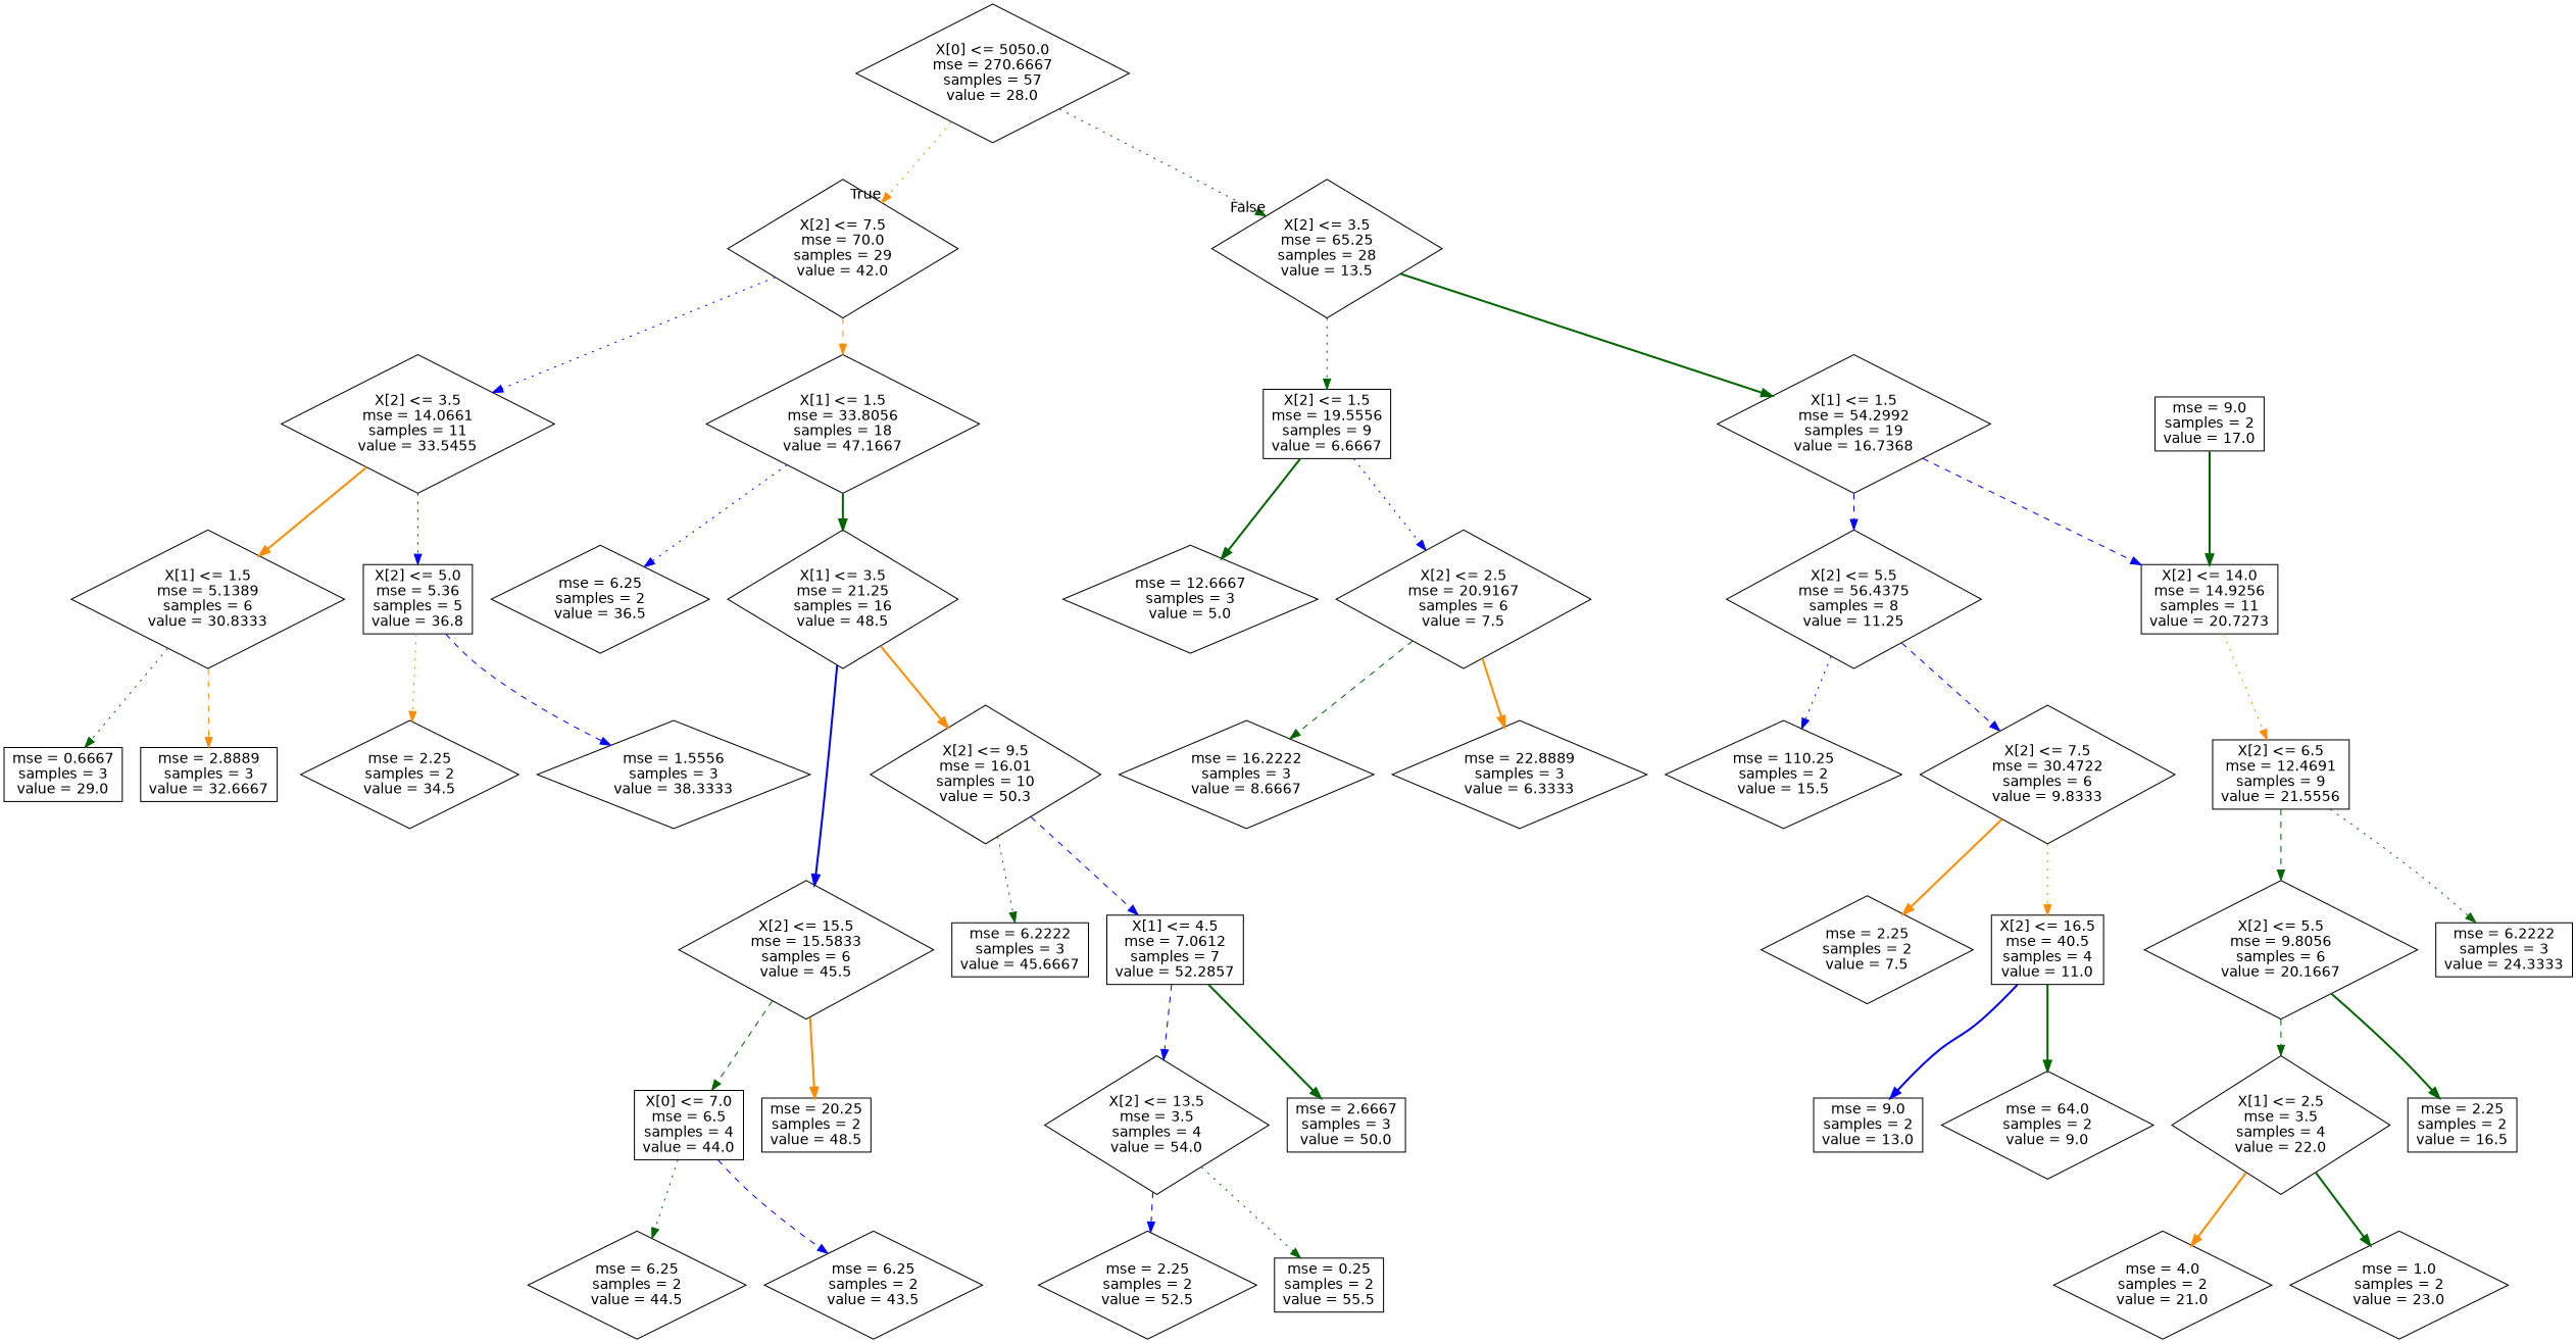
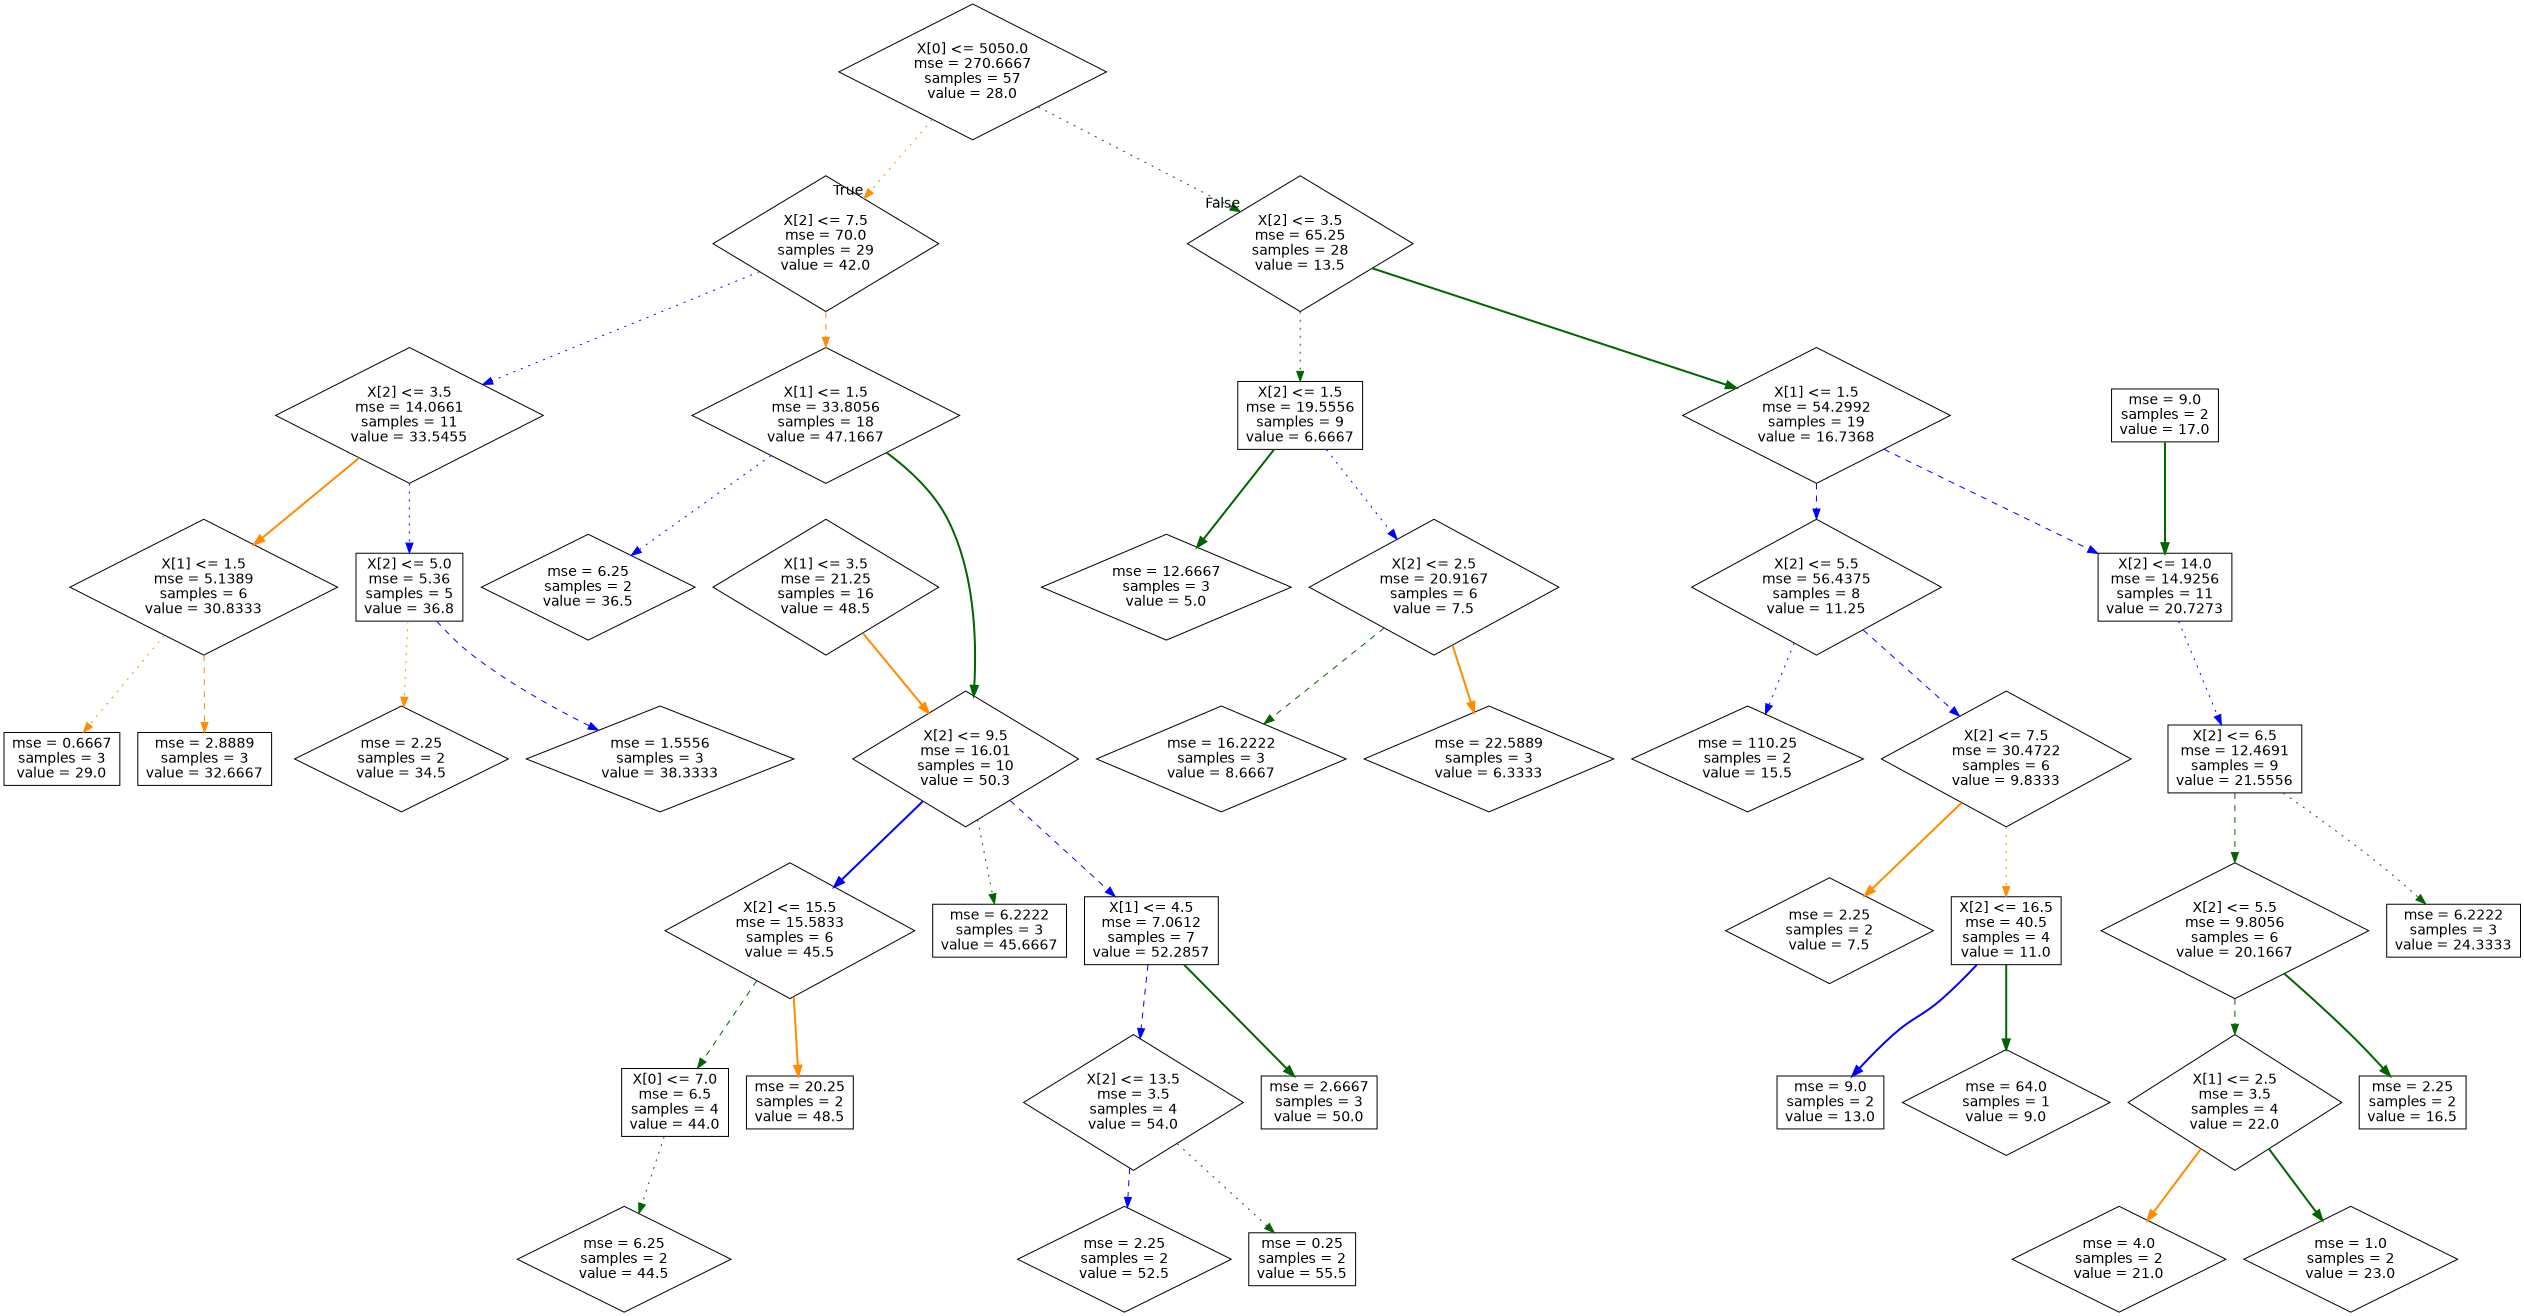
  digraph {
    fontname="DejaVu Sans"
    node [fontname="DejaVu Sans" shape=diamond]
    edge [color=darkgreen fontname="DejaVu Sans" style=dotted]
    n1 [label="X[0] <= 5050.0\nmse = 270.6667\nsamples = 57\nvalue = 28.0"]
    n2 [label="X[2] <= 7.5\nmse = 70.0\nsamples = 29\nvalue = 42.0"]
    n3 [label="X[2] <= 3.5\nmse = 65.25\nsamples = 28\nvalue = 13.5"]
    n4 [label="X[2] <= 3.5\nmse = 14.0661\nsamples = 11\nvalue = 33.5455"]
    n5 [label="X[1] <= 1.5\nmse = 33.8056\nsamples = 18\nvalue = 47.1667"]
    n6 [label="X[2] <= 1.5\nmse = 19.5556\nsamples = 9\nvalue = 6.6667" shape=box]
    n7 [label="X[1] <= 1.5\nmse = 54.2992\nsamples = 19\nvalue = 16.7368"]
    n8 [label="X[1] <= 1.5\nmse = 5.1389\nsamples = 6\nvalue = 30.8333"]
    n9 [label="X[2] <= 5.0\nmse = 5.36\nsamples = 5\nvalue = 36.8" shape=box]
    n10 [label="mse = 6.25\nsamples = 2\nvalue = 36.5"]
    n11 [label="X[1] <= 3.5\nmse = 21.25\nsamples = 16\nvalue = 48.5"]
    n12 [label="mse = 0.6667\nsamples = 3\nvalue = 29.0" shape=box]
    n13 [label="mse = 2.8889\nsamples = 3\nvalue = 32.6667" shape=box]
    n14 [label="mse = 2.25\nsamples = 2\nvalue = 34.5"]
    n15 [label="mse = 1.5556\nsamples = 3\nvalue = 38.3333"]
    n16 [label="X[2] <= 15.5\nmse = 15.5833\nsamples = 6\nvalue = 45.5"]
    n17 [label="X[2] <= 9.5\nmse = 16.01\nsamples = 10\nvalue = 50.3"]
    n18 [label="X[0] <= 7.0\nmse = 6.5\nsamples = 4\nvalue = 44.0" shape=box]
    n19 [label="mse = 20.25\nsamples = 2\nvalue = 48.5" shape=box]
    n20 [label="mse = 6.2222\nsamples = 3\nvalue = 45.6667" shape=box]
    n21 [label="X[1] <= 4.5\nmse = 7.0612\nsamples = 7\nvalue = 52.2857" shape=box]
    n22 [label="mse = 6.25\nsamples = 2\nvalue = 44.5"]
-   n23 [label="mse = 6.25\nsamples = 2\nvalue = 43.5"]
    n24 [label="X[2] <= 13.5\nmse = 3.5\nsamples = 4\nvalue = 54.0"]
    n25 [label="mse = 2.6667\nsamples = 3\nvalue = 50.0" shape=box]
    n26 [label="mse = 2.25\nsamples = 2\nvalue = 52.5"]
    n27 [label="mse = 0.25\nsamples = 2\nvalue = 55.5" shape=box]
    n28 [label="mse = 12.6667\nsamples = 3\nvalue = 5.0"]
    n29 [label="X[2] <= 2.5\nmse = 20.9167\nsamples = 6\nvalue = 7.5"]
    n30 [label="X[2] <= 5.5\nmse = 56.4375\nsamples = 8\nvalue = 11.25"]
    n31 [label="X[2] <= 14.0\nmse = 14.9256\nsamples = 11\nvalue = 20.7273" shape=box]
    n32 [label="mse = 16.2222\nsamples = 3\nvalue = 8.6667"]
-   n33 [label="mse = 22.8889\nsamples = 3\nvalue = 6.3333"]
+   n33 [label="mse = 22.5889\nsamples = 3\nvalue = 6.3333"]
    n34 [label="mse = 110.25\nsamples = 2\nvalue = 15.5"]
    n35 [label="X[2] <= 7.5\nmse = 30.4722\nsamples = 6\nvalue = 9.8333"]
    n36 [label="X[2] <= 6.5\nmse = 12.4691\nsamples = 9\nvalue = 21.5556" shape=box]
    n37 [label="mse = 2.25\nsamples = 2\nvalue = 7.5"]
    n38 [label="X[2] <= 16.5\nmse = 40.5\nsamples = 4\nvalue = 11.0" shape=box]
    n39 [label="mse = 9.0\nsamples = 2\nvalue = 13.0" shape=box]
-   n40 [label="mse = 64.0\nsamples = 2\nvalue = 9.0"]
+   n40 [label="mse = 64.0\nsamples = 1\nvalue = 9.0"]
    n41 [label="X[2] <= 5.5\nmse = 9.8056\nsamples = 6\nvalue = 20.1667"]
    n42 [label="mse = 6.2222\nsamples = 3\nvalue = 24.3333" shape=box]
    n43 [label="mse = 9.0\nsamples = 2\nvalue = 17.0" shape=box]
    n44 [label="X[1] <= 2.5\nmse = 3.5\nsamples = 4\nvalue = 22.0"]
    n45 [label="mse = 2.25\nsamples = 2\nvalue = 16.5" shape=box]
    n46 [label="mse = 4.0\nsamples = 2\nvalue = 21.0"]
    n47 [label="mse = 1.0\nsamples = 2\nvalue = 23.0"]
    n1 -> n2 [color=darkorange headlabel=True labelangle=45 labeldistance=2.5]
    n1 -> n3 [headlabel=False labelangle=-45 labeldistance=2.5]
    n2 -> n4 [color=blue]
    n2 -> n5 [color=darkorange style=dashed]
    n3 -> n6
    n3 -> n7 [style=bold]
    n4 -> n8 [color=darkorange style=bold]
    n4 -> n9 [color=blue]
    n5 -> n10 [color=blue]
-   n5 -> n11 [style=bold]
+   n5 -> n17 [style=bold]
    n6 -> n28 [style=bold]
    n6 -> n29 [color=blue]
    n7 -> n30 [color=blue style=dashed]
    n7 -> n31 [color=blue style=dashed]
-   n8 -> n12
+   n8 -> n12 [color=darkorange]
    n8 -> n13 [color=darkorange style=dashed]
    n9 -> n14 [color=darkorange]
    n9 -> n15 [color=blue style=dashed]
-   n11 -> n16 [color=blue style=bold]
+   n17 -> n16 [color=blue style=bold]
    n11 -> n17 [color=darkorange style=bold]
    n16 -> n18 [style=dashed]
    n16 -> n19 [color=darkorange style=bold]
    n17 -> n20
    n17 -> n21 [color=blue style=dashed]
    n18 -> n22
-   n18 -> n23 [color=blue style=dashed]
    n21 -> n24 [color=blue style=dashed]
    n21 -> n25 [style=bold]
    n24 -> n26 [color=blue style=dashed]
    n24 -> n27
    n29 -> n32 [style=dashed]
    n29 -> n33 [color=darkorange style=bold]
    n30 -> n34 [color=blue]
    n30 -> n35 [color=blue style=dashed]
-   n31 -> n36 [color=darkorange]
+   n31 -> n36 [color=blue]
    n35 -> n37 [color=darkorange style=bold]
    n35 -> n38 [color=darkorange]
    n36 -> n41 [style=dashed]
    n36 -> n42
    n38 -> n39 [color=blue style=bold]
    n38 -> n40 [style=bold]
    n41 -> n44 [style=dashed]
    n41 -> n45 [style=bold]
    n43 -> n31 [style=bold]
    n44 -> n46 [color=darkorange style=bold]
    n44 -> n47 [style=bold]
  }
